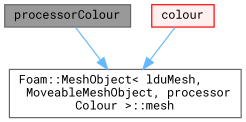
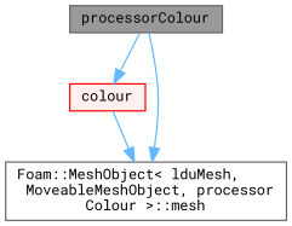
  digraph {
    rankdir=TB
    fontname="Roboto Mono"
    node [fontname="Roboto Mono" fontsize=10 shape=box style=filled]
    edge [color=steelblue1 fontname="Roboto Mono" fontsize=10 labelfontname=Helvetica labelfontsize=10 style=solid]
    n1 [color=gray40 fillcolor=grey60 fontcolor=black height=0.2 label=processorColour width=0.4]
    n2 [color=red fillcolor="#FFF0F0" height=0.2 label=colour width=0.4]
    n3 [color=grey40 fillcolor=white height=0.2 label="Foam::MeshObject\< lduMesh,\l MoveableMeshObject, processor\lColour \>::mesh" width=0.4]
+   n1 -> n2
    n1 -> n3
    n2 -> n3
  }
